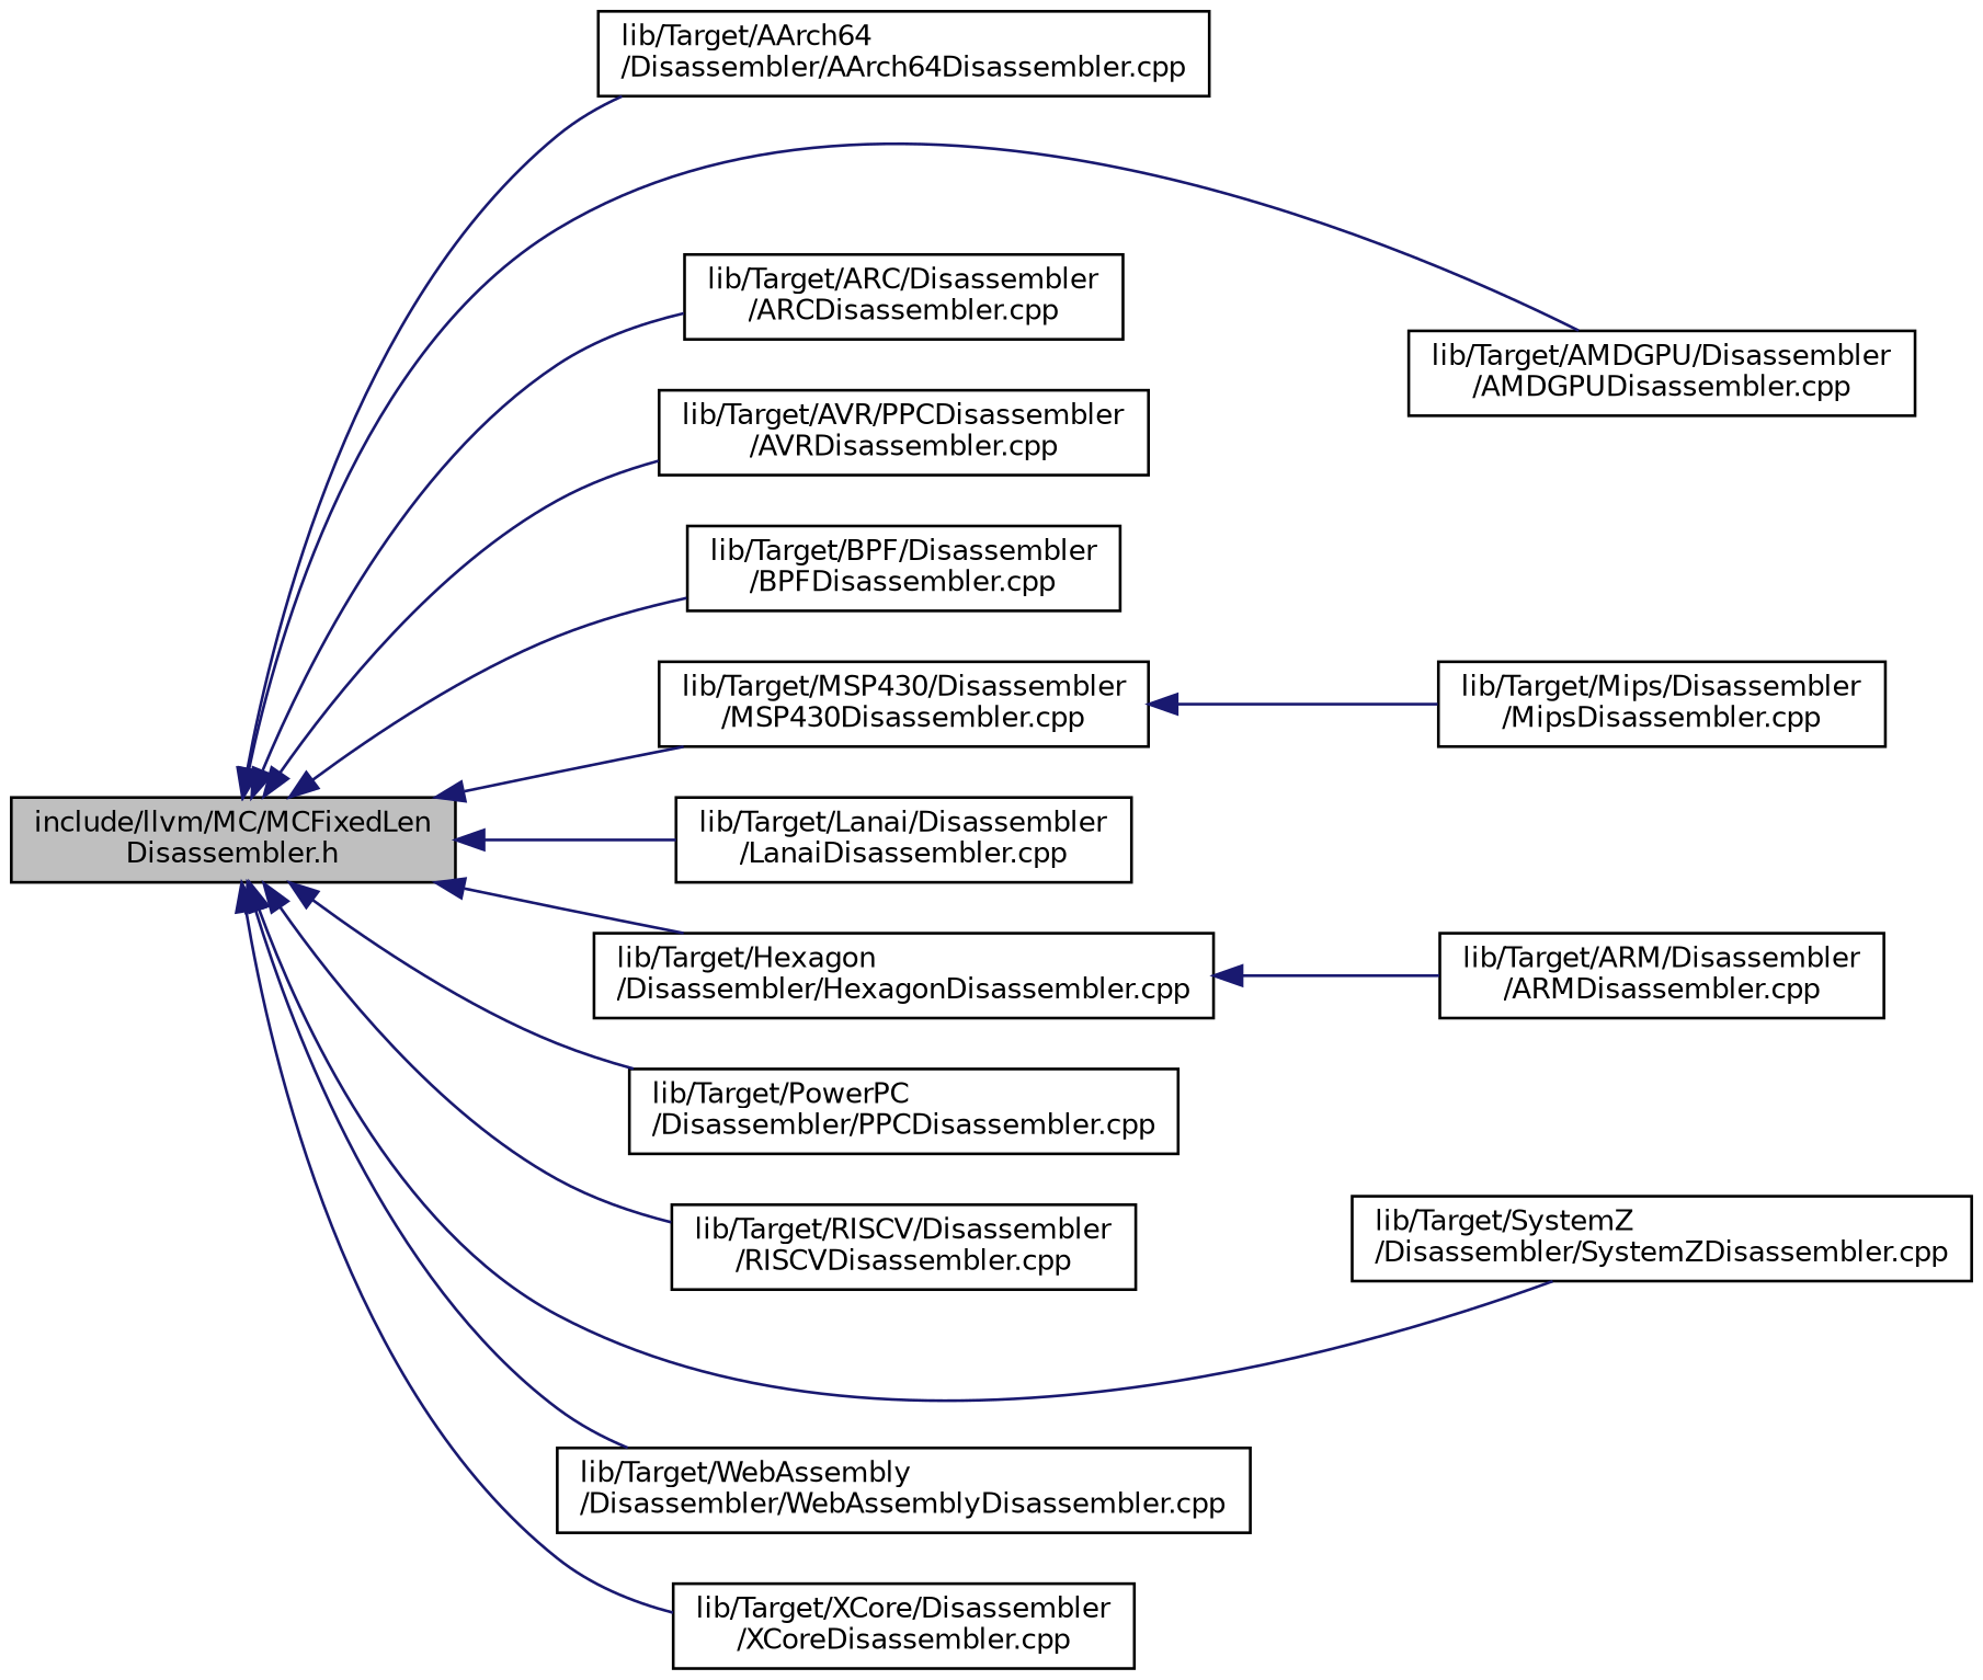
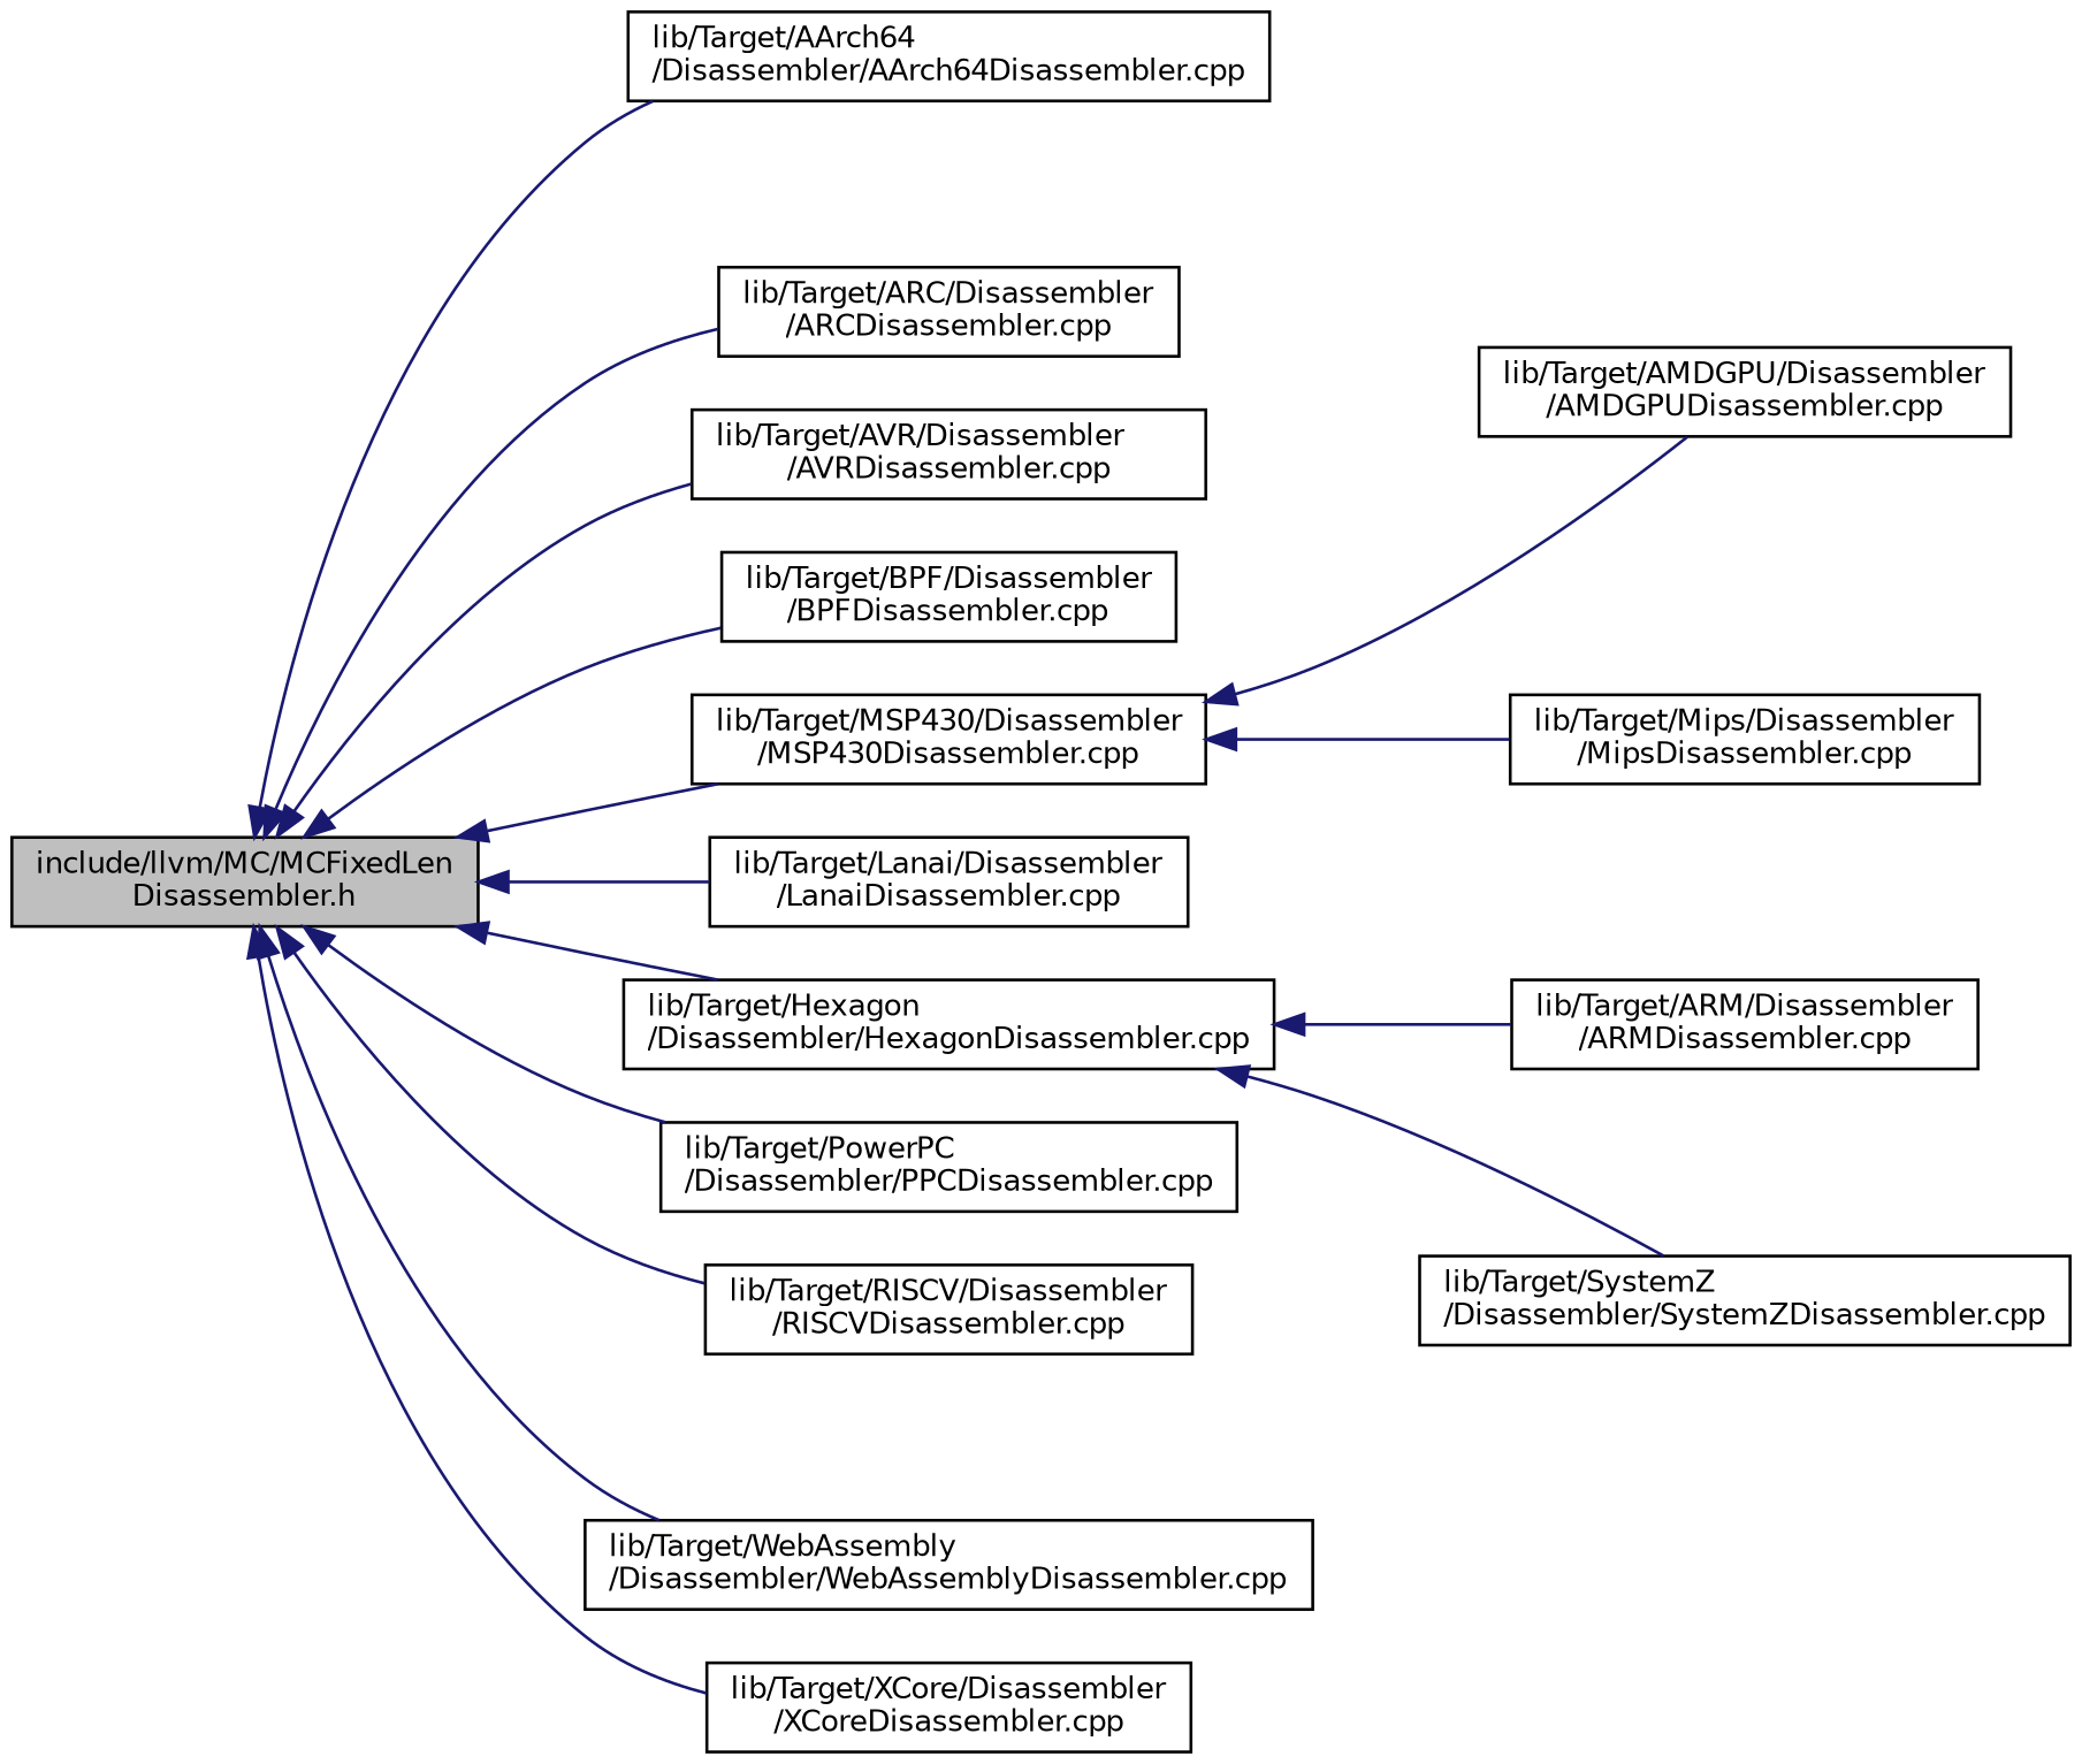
  digraph {
    rankdir=LR
    node [color=black fontname=Helvetica fontsize=10 shape=box]
    edge [color=midnightblue dir=back fontname=Helvetica fontsize=10 labelfontname=Helvetica labelfontsize=10 style=solid]
    n1 [fillcolor=grey75 fontcolor=black height=0.2 label="include/llvm/MC/MCFixedLen\lDisassembler.h" style=filled width=0.4]
    n2 [height=0.2 label="lib/Target/AArch64\l/Disassembler/AArch64Disassembler.cpp" width=0.4]
    n3 [height=0.2 label="lib/Target/AMDGPU/Disassembler\l/AMDGPUDisassembler.cpp" width=0.4]
    n4 [height=0.2 label="lib/Target/ARC/Disassembler\l/ARCDisassembler.cpp" width=0.4]
-   n5 [height=0.2 label="lib/Target/AVR/PPCDisassembler\l/AVRDisassembler.cpp" width=0.4]
+   n5 [height=0.2 label="lib/Target/AVR/Disassembler\l/AVRDisassembler.cpp" width=0.4]
    n6 [height=0.2 label="lib/Target/BPF/Disassembler\l/BPFDisassembler.cpp" width=0.4]
    n7 [height=0.2 label="lib/Target/Hexagon\l/Disassembler/HexagonDisassembler.cpp" width=0.4]
    n8 [height=0.2 label="lib/Target/Lanai/Disassembler\l/LanaiDisassembler.cpp" width=0.4]
    n9 [height=0.2 label="lib/Target/MSP430/Disassembler\l/MSP430Disassembler.cpp" width=0.4]
    n10 [height=0.2 label="lib/Target/PowerPC\l/Disassembler/PPCDisassembler.cpp" width=0.4]
    n11 [height=0.2 label="lib/Target/RISCV/Disassembler\l/RISCVDisassembler.cpp" width=0.4]
    n12 [height=0.2 label="lib/Target/SystemZ\l/Disassembler/SystemZDisassembler.cpp" width=0.4]
    n13 [height=0.2 label="lib/Target/WebAssembly\l/Disassembler/WebAssemblyDisassembler.cpp" width=0.4]
    n14 [height=0.2 label="lib/Target/XCore/Disassembler\l/XCoreDisassembler.cpp" width=0.4]
    n15 [height=0.2 label="lib/Target/ARM/Disassembler\l/ARMDisassembler.cpp" width=0.4]
    n16 [height=0.2 label="lib/Target/Mips/Disassembler\l/MipsDisassembler.cpp" width=0.4]
    n1 -> n2
-   n1 -> n3
+   n9 -> n3
    n1 -> n4
    n1 -> n5
    n1 -> n6
    n1 -> n7
    n1 -> n8
    n1 -> n9
    n1 -> n10
    n1 -> n11
-   n1 -> n12
+   n7 -> n12
    n1 -> n13
    n1 -> n14
    n7 -> n15
    n9 -> n16
  }
